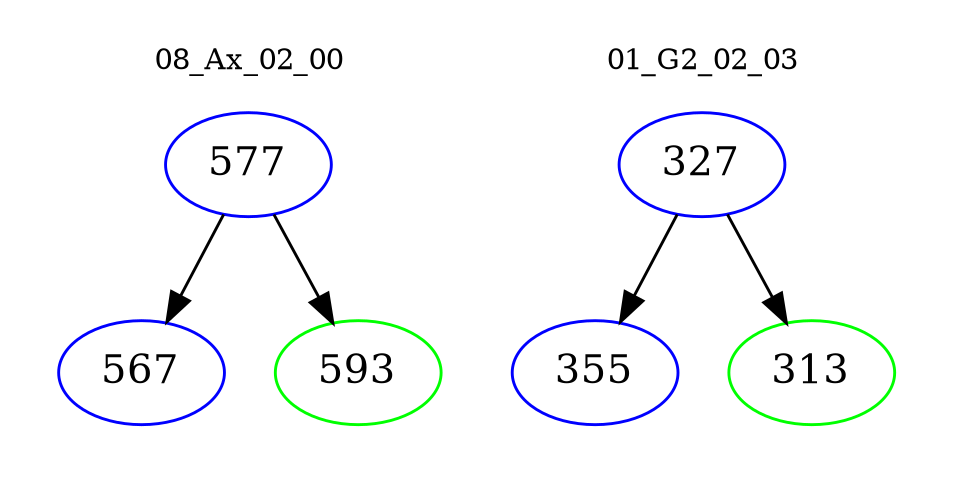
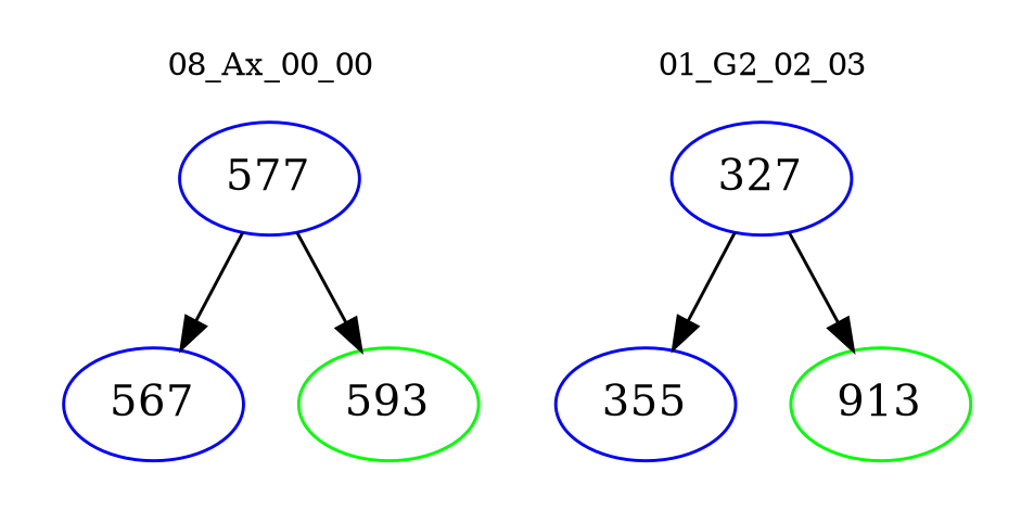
  digraph {
    node [color=blue]
    edge [color=black]
    n1 [label=577]
    n2 [label=567]
    n3 [color=green label=593]
    n4 [label=327]
    n5 [label=355]
-   n6 [color=green label=313]
+   n6 [color=green label=913]
    subgraph cluster_1 {
      color=white
      fontsize=10
-     label="08_Ax_02_00"
+     label="08_Ax_00_00"
      n1
      n2
      n3
    }
    subgraph cluster_2 {
      color=white
      fontsize=10
      label="01_G2_02_03"
      n4
      n5
      n6
    }
    n1 -> n2
    n1 -> n3
    n4 -> n5
    n4 -> n6
  }
